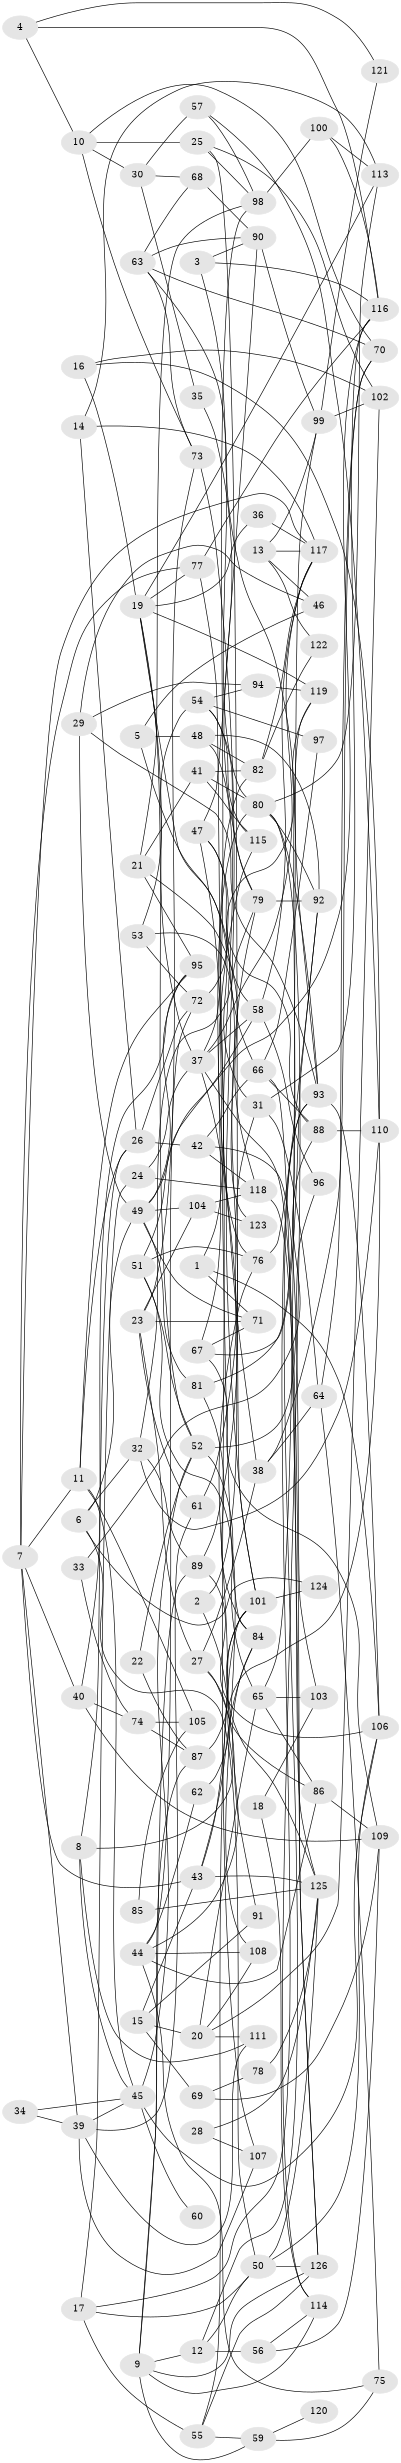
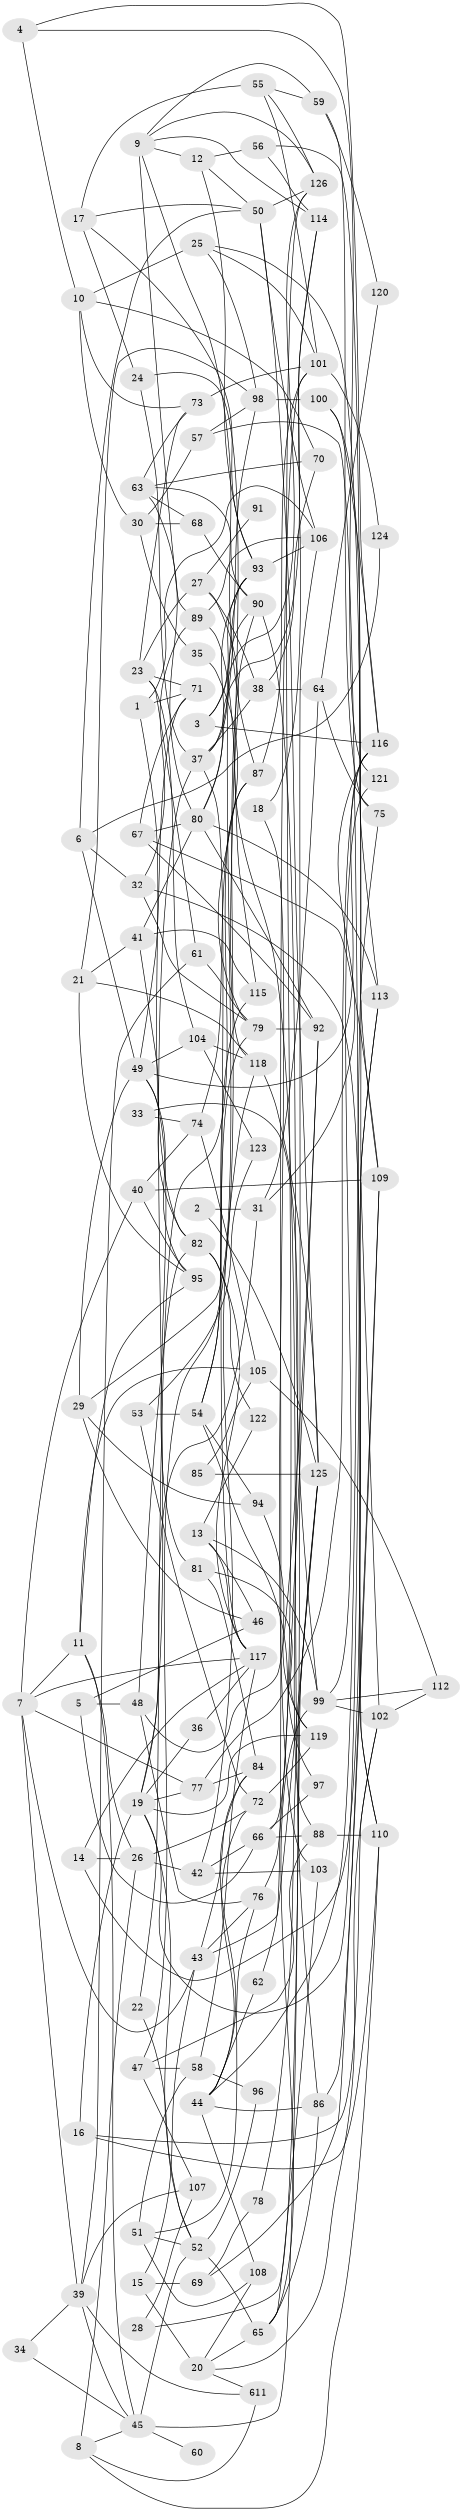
  graph {
    rankdir=LR
    node [color=gray90 style=filled]
    1
    71
    82
    106
    117
    122
    2
    31
    125
    116
    64
    3
    90
    93
    99
    4
    10
    121
    25
    30
    70
    73
    5
    46
    48
    66
    76
    92
    126
    88
    97
    6
    32
    49
    50
    124
    110
    89
    79
    95
    104
    81
    7
    11
    39
    40
    43
    77
    26
    45
    105
-   111
+   111 [label=611]
    61
    107
    74
    109
    84
    8
    42
    72
    52
    60
    9
    12
    59
    87
    114
    56
    75
    120
    101
    115
    102
    98
    35
    57
    68
+   112
    13
    14
    113
    15
    20
    69
    91
    65
    108
    78
    16
    19
    36
    37
    119
    17
    24
    55
    118
    18
    103
    38
    58
    96
    86
    21
    41
    80
    100
    22
    23
    27
    123
    28
    29
    94
    33
    34
    44
    62
    47
    51
    53
    54
    63
    67
    85
    1 -- 71
    1 -- 82
    1 -- 106
    82 -- 117
    82 -- 122
    2 -- 31
    2 -- 125
    31 -- 116
    31 -- 64
    64 -- 75
-   64 -- 70
+   64 -- 120
    3 -- 116
    3 -- 90
    3 -- 93
    90 -- 99
    93 -- 106
    99 -- 121
    99 -- 102
+   99 -- 112
    4 -- 116
    4 -- 10
    4 -- 121
    10 -- 25
    10 -- 30
    10 -- 70
    10 -- 73
    25 -- 101
    25 -- 102
    25 -- 98
    30 -- 35
    30 -- 57
    30 -- 68
    73 -- 101
    5 -- 46
    5 -- 48
    5 -- 66
    48 -- 82
    48 -- 76
    48 -- 92
    66 -- 126
    66 -- 88
    66 -- 97
    76 -- 92
    88 -- 110
    6 -- 32
    6 -- 49
    6 -- 50
    6 -- 124
    32 -- 110
    32 -- 89
    32 -- 79
    49 -- 71
    49 -- 116
    49 -- 95
    49 -- 104
    49 -- 81
    50 -- 106
    50 -- 125
    50 -- 126
    89 -- 106
    89 -- 115
    79 -- 92
    104 -- 118
    104 -- 123
    81 -- 84
    81 -- 119
    7 -- 117
    7 -- 11
    7 -- 39
    7 -- 40
    7 -- 43
    7 -- 77
    11 -- 95
    11 -- 26
    11 -- 45
    11 -- 105
    39 -- 45
    39 -- 111
    39 -- 61
    39 -- 107
    40 -- 95
    40 -- 74
    40 -- 109
    43 -- 125
    43 -- 76
    43 -- 84
    77 -- 116
    77 -- 84
    26 -- 42
    26 -- 72
    45 -- 106
    45 -- 52
    45 -- 60
+   105 -- 112
    61 -- 79
    74 -- 105
    74 -- 87
    8 -- 110
    8 -- 26
    8 -- 45
    8 -- 111
    42 -- 66
    42 -- 118
    42 -- 103
    72 -- 119
    52 -- 65
    52 -- 96
    9 -- 126
    9 -- 89
    9 -- 12
    9 -- 59
    9 -- 87
    9 -- 114
    12 -- 93
    12 -- 50
    12 -- 56
    59 -- 75
    59 -- 120
    87 -- 101
    56 -- 109
    56 -- 114
    101 -- 124
+   102 -- 112
    98 -- 100
    35 -- 79
    57 -- 110
    57 -- 98
    68 -- 90
    13 -- 117
    13 -- 122
    13 -- 99
    13 -- 46
    14 -- 117
    14 -- 26
    14 -- 113
    15 -- 43
    15 -- 20
    15 -- 69
-   15 -- 91
    20 -- 111
    20 -- 102
    20 -- 65
    20 -- 108
    69 -- 109
    69 -- 78
    65 -- 99
    65 -- 103
    65 -- 86
    78 -- 125
    16 -- 110
    16 -- 102
    16 -- 19
    19 -- 31
    19 -- 77
    19 -- 52
    19 -- 113
    19 -- 36
    19 -- 37
    19 -- 119
    36 -- 117
    37 -- 117
    37 -- 126
    37 -- 98
    37 -- 38
-   37 -- 58
    17 -- 93
    17 -- 50
    17 -- 24
    17 -- 55
    24 -- 37
    24 -- 118
    55 -- 126
    55 -- 59
    55 -- 101
    118 -- 125
    18 -- 114
    18 -- 103
    38 -- 64
    38 -- 70
    58 -- 117
    58 -- 96
    86 -- 109
    21 -- 95
    21 -- 98
    21 -- 118
    21 -- 41
    41 -- 82
    41 -- 115
    41 -- 80
    80 -- 93
    80 -- 92
    80 -- 114
    80 -- 113
    100 -- 116
    100 -- 113
    22 -- 52
    22 -- 87
    23 -- 71
    23 -- 73
    23 -- 104
    23 -- 61
    23 -- 27
    27 -- 91
    27 -- 38
    27 -- 86
    28 -- 125
    28 -- 107
    29 -- 93
    29 -- 46
    29 -- 49
    29 -- 94
    94 -- 119
    33 -- 88
    33 -- 74
    34 -- 39
    34 -- 45
    44 -- 84
    44 -- 72
    44 -- 75
    44 -- 108
    44 -- 86
    44 -- 62
    62 -- 101
    47 -- 90
    47 -- 88
    47 -- 107
    47 -- 58
    51 -- 76
    51 -- 52
    51 -- 108
    51 -- 58
    53 -- 72
    53 -- 123
    53 -- 54
    54 -- 97
    54 -- 79
    54 -- 115
    54 -- 94
    63 -- 90
    63 -- 70
    63 -- 73
    63 -- 68
    63 -- 80
    67 -- 71
    67 -- 92
    67 -- 109
    67 -- 80
    85 -- 125
    85 -- 105
  }
